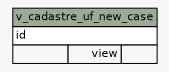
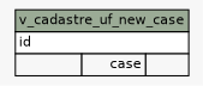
  digraph {
    bgcolor="#f7f7f7"
    rankdir=RL
-   n1 [fontname=Helvetica fontsize=11 label=<     <TABLE BORDER="0" CELLBORDER="1" CELLSPACING="0" BGCOLOR="#ffffff">       <TR><TD PORT="v_cadastre_uf_new_case.heading" COLSPAN="3" BGCOLOR="#9bab96" ALIGN="CENTER">v_cadastre_uf_new_case</TD></TR>       <TR><TD PORT="id" COLSPAN="3" ALIGN="LEFT">id</TD></TR>       <TR><TD ALIGN="LEFT" BGCOLOR="#f7f7f7">  </TD><TD ALIGN="RIGHT" BGCOLOR="#f7f7f7">view</TD><TD ALIGN="RIGHT" BGCOLOR="#f7f7f7">  </TD></TR>     </TABLE>> shape=plaintext]
+   n1 [fontname=Helvetica fontsize=11 label=<     <TABLE BORDER="0" CELLBORDER="1" CELLSPACING="0" BGCOLOR="#ffffff">       <TR><TD PORT="v_cadastre_uf_new_case.heading" COLSPAN="3" BGCOLOR="#9bab96" ALIGN="CENTER">v_cadastre_uf_new_case</TD></TR>       <TR><TD PORT="id" COLSPAN="3" ALIGN="LEFT">id</TD></TR>       <TR><TD ALIGN="LEFT" BGCOLOR="#f7f7f7">  </TD><TD ALIGN="RIGHT" BGCOLOR="#f7f7f7">case</TD><TD ALIGN="RIGHT" BGCOLOR="#f7f7f7">  </TD></TR>     </TABLE>> shape=plaintext]
  }
